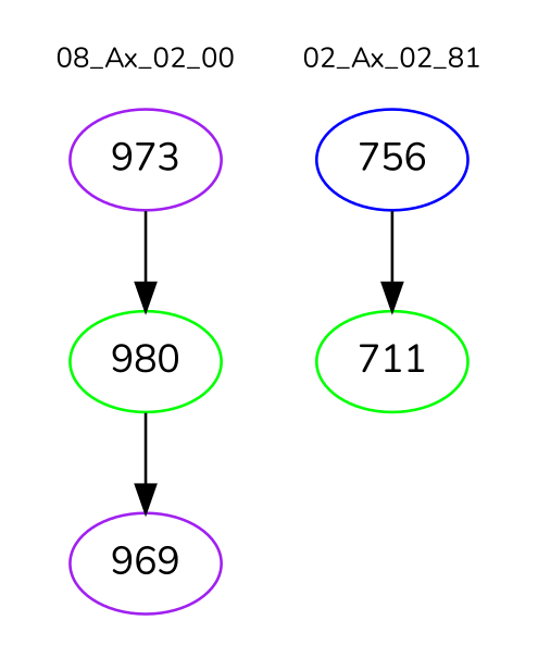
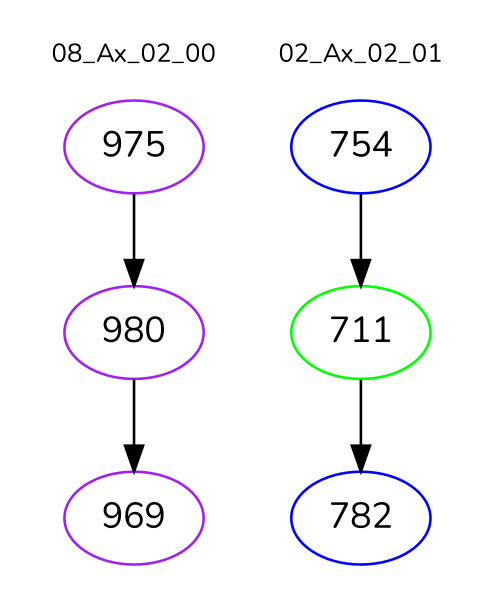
  digraph {
    fontname=Nunito
    node [color=purple fontname=Nunito]
    edge [color=black fontname=Nunito]
-   n1 [label=973]
-   n2 [color=green label=980]
+   n1 [label=975]
+   n2 [label=980]
    n3 [label=969]
-   n4 [color=blue label=756]
+   n4 [color=blue label=754]
    n5 [color=green label=711]
+   n6 [color=blue label=782]
    subgraph cluster_1 {
      color=white
      fontsize=10
      label="08_Ax_02_00"
      n1
      n2
      n3
    }
    subgraph cluster_2 {
      color=white
      fontsize=10
-     label="02_Ax_02_81"
+     label="02_Ax_02_01"
      n4
      n5
+     n6
    }
    n1 -> n2
    n2 -> n3
    n4 -> n5
+   n5 -> n6
  }
